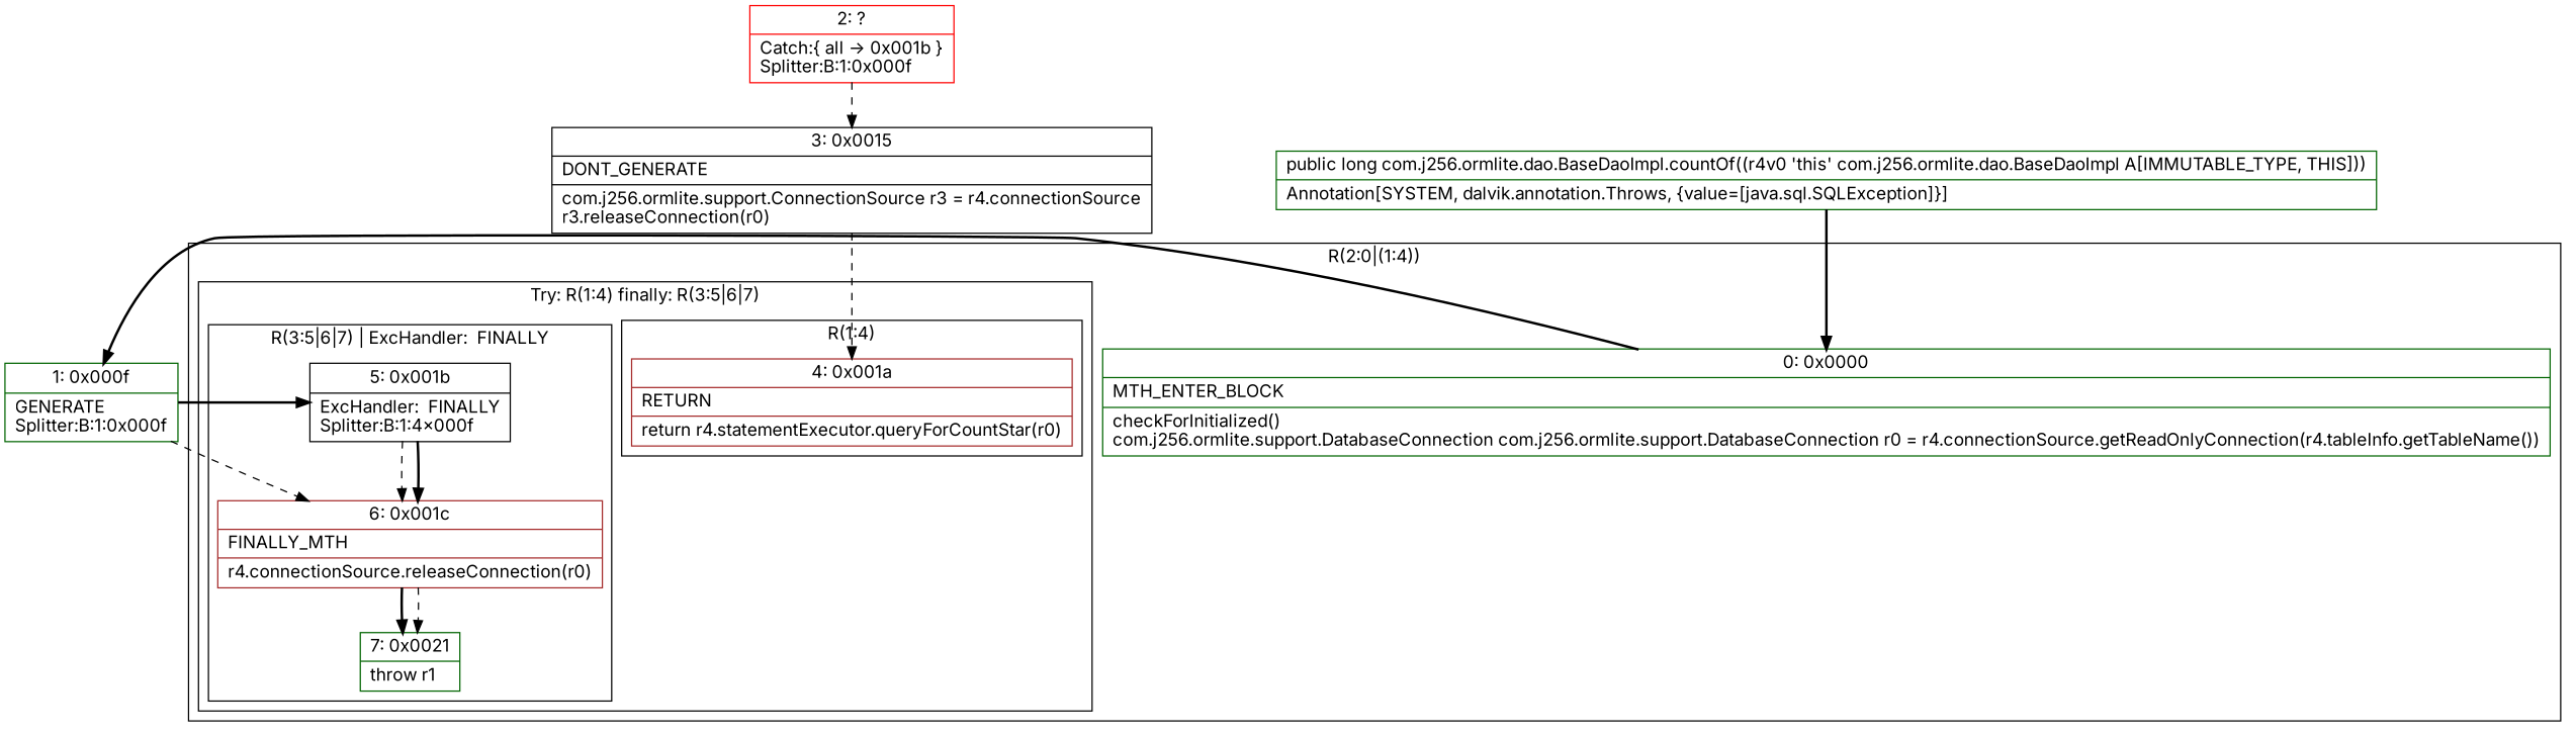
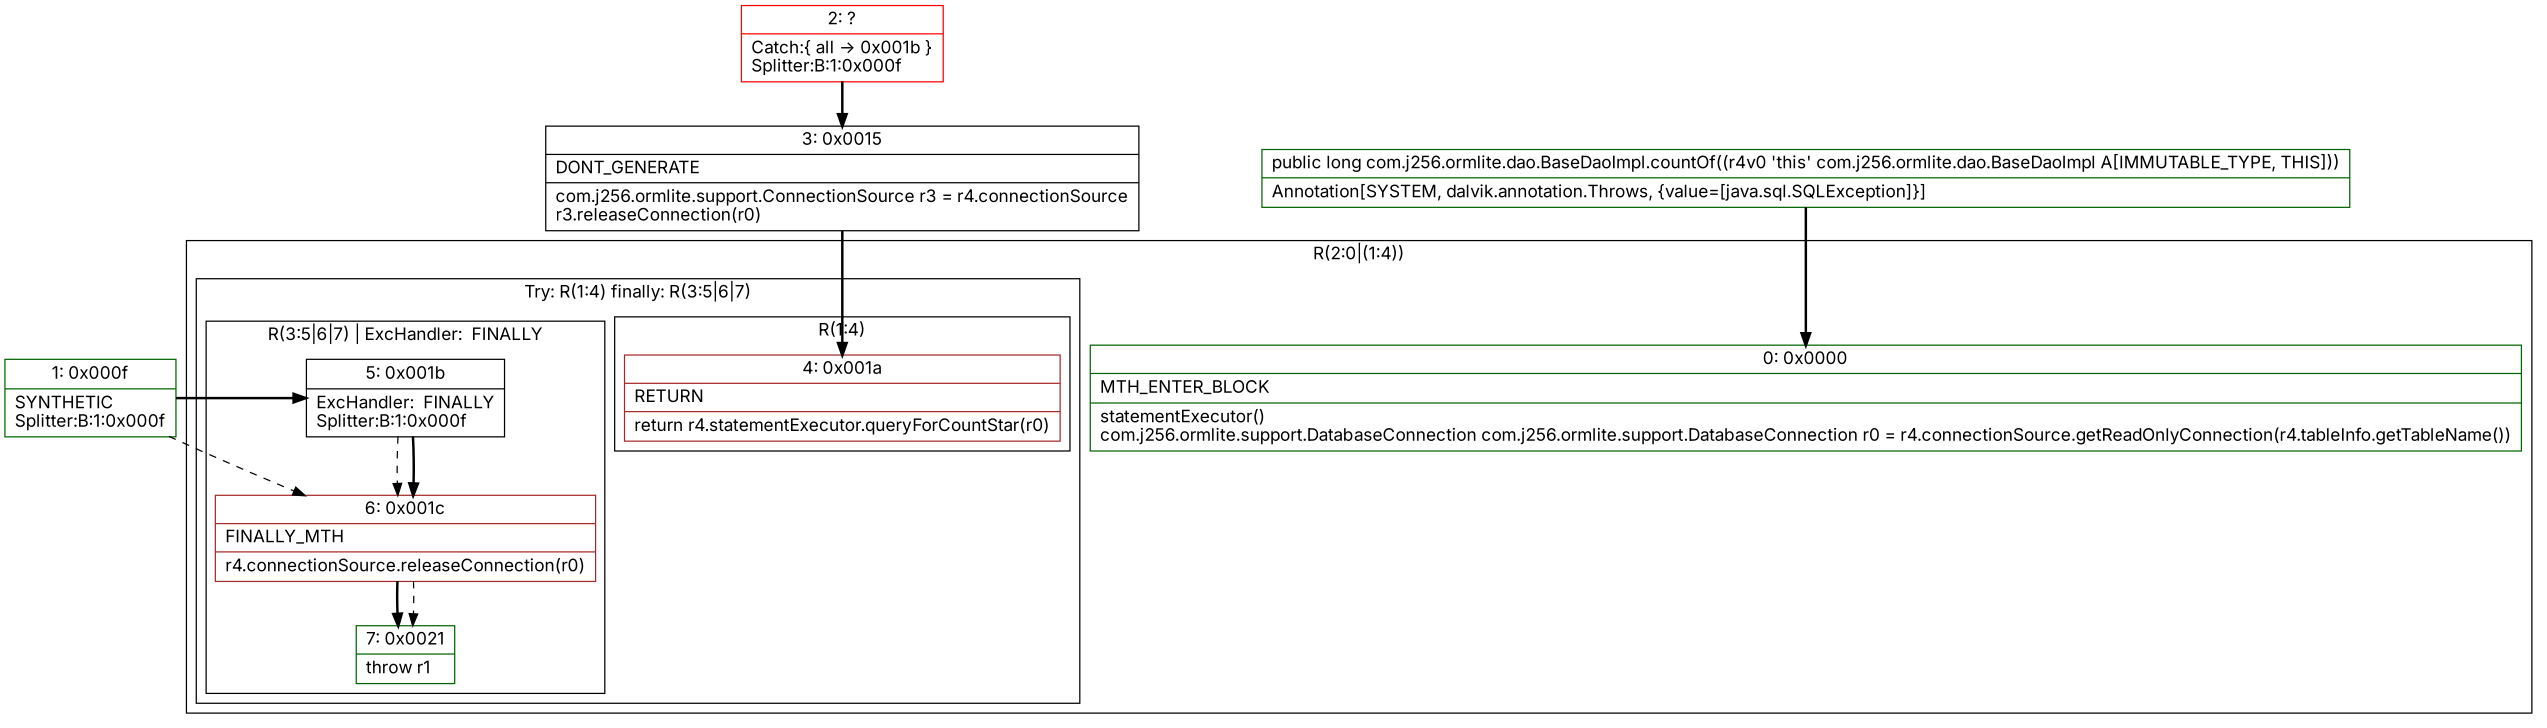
  digraph {
    fontname=Inter
    node [color=darkgreen fontname=Inter shape=record]
    edge [fontname=Inter style=bold]
    n1 [color=brown label="{4\:\ 0x001a|RETURN\l|return r4.statementExecutor.queryForCountStar(r0)\l}"]
-   n2 [color=black label="{5\:\ 0x001b|ExcHandler:  FINALLY\lSplitter:B:1:4x000f\l}"]
+   n2 [color=black label="{5\:\ 0x001b|ExcHandler:  FINALLY\lSplitter:B:1:0x000f\l}"]
    n3 [color=brown label="{6\:\ 0x001c|FINALLY_MTH\l|r4.connectionSource.releaseConnection(r0)\l}"]
    n4 [label="{7\:\ 0x0021|throw r1\l}"]
-   n5 [label="{0\:\ 0x0000|MTH_ENTER_BLOCK\l|checkForInitialized()\lcom.j256.ormlite.support.DatabaseConnection com.j256.ormlite.support.DatabaseConnection r0 = r4.connectionSource.getReadOnlyConnection(r4.tableInfo.getTableName())\l}"]
-   n6 [label="{1\:\ 0x000f|GENERATE\lSplitter:B:1:0x000f\l}"]
+   n5 [label="{0\:\ 0x0000|MTH_ENTER_BLOCK\l|statementExecutor()\lcom.j256.ormlite.support.DatabaseConnection com.j256.ormlite.support.DatabaseConnection r0 = r4.connectionSource.getReadOnlyConnection(r4.tableInfo.getTableName())\l}"]
+   n6 [label="{1\:\ 0x000f|SYNTHETIC\lSplitter:B:1:0x000f\l}"]
    n7 [color=red label="{2\:\ ?|Catch:\{ all \-\> 0x001b \}\lSplitter:B:1:0x000f\l}"]
    n8 [color=black label="{3\:\ 0x0015|DONT_GENERATE\l|com.j256.ormlite.support.ConnectionSource r3 = r4.connectionSource\lr3.releaseConnection(r0)\l}"]
    n9 [label="{public long com.j256.ormlite.dao.BaseDaoImpl.countOf((r4v0 'this' com.j256.ormlite.dao.BaseDaoImpl A[IMMUTABLE_TYPE, THIS]))  | Annotation[SYSTEM, dalvik.annotation.Throws, \{value=[java.sql.SQLException]\}]\l}"]
    subgraph cluster_1 {
      label="R(2:0|(1:4))"
      n5
      subgraph cluster_2 {
        label="Try: R(1:4) finally: R(3:5|6|7)"
        subgraph cluster_3 {
          label="R(1:4)"
          n1
        }
        subgraph cluster_4 {
          label="R(3:5|6|7) | ExcHandler:  FINALLY\l"
          n2
          n3
          n4
        }
      }
    }
    subgraph cluster_5 {
      label="R(3:5|6|7) | ExcHandler:  FINALLY\l"
    }
    n2 -> n3 [style=dashed]
    n2 -> n3
    n3 -> n4
    n3 -> n4 [style=dashed]
-   n5 -> n6
    n6 -> n2
    n6 -> n3 [style=dashed]
-   n7 -> n8 [style=dashed]
-   n8 -> n1 [style=dashed]
+   n7 -> n8
+   n8 -> n1
    n9 -> n5
  }
